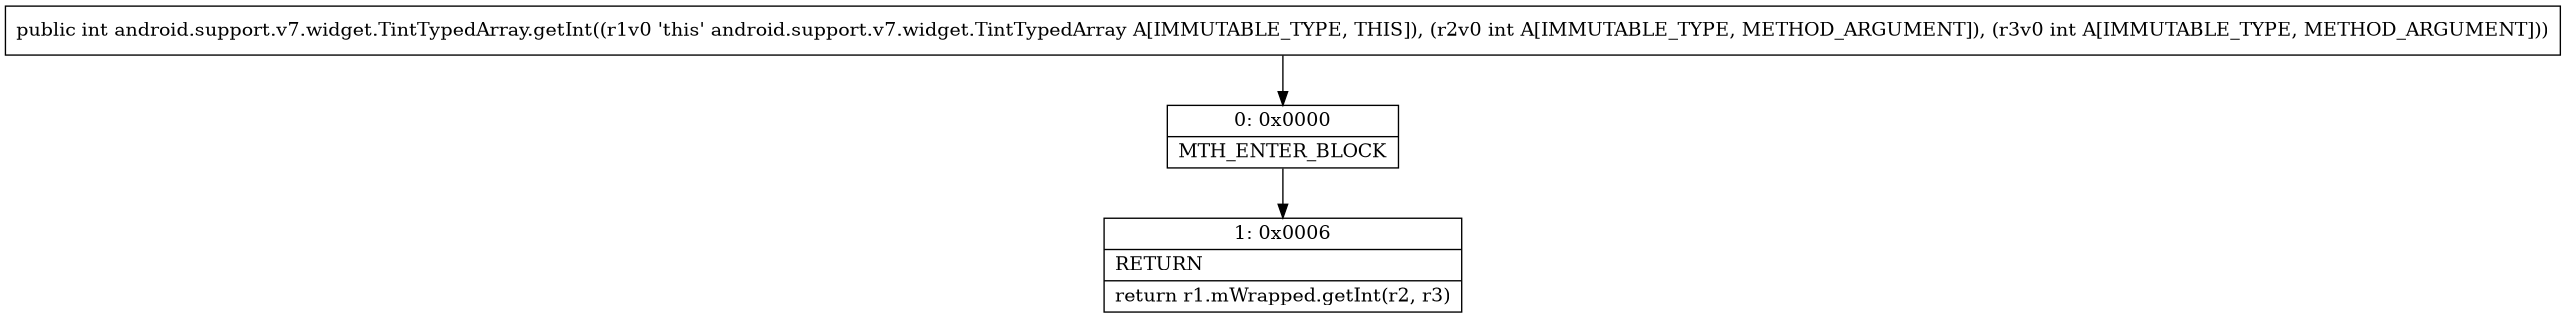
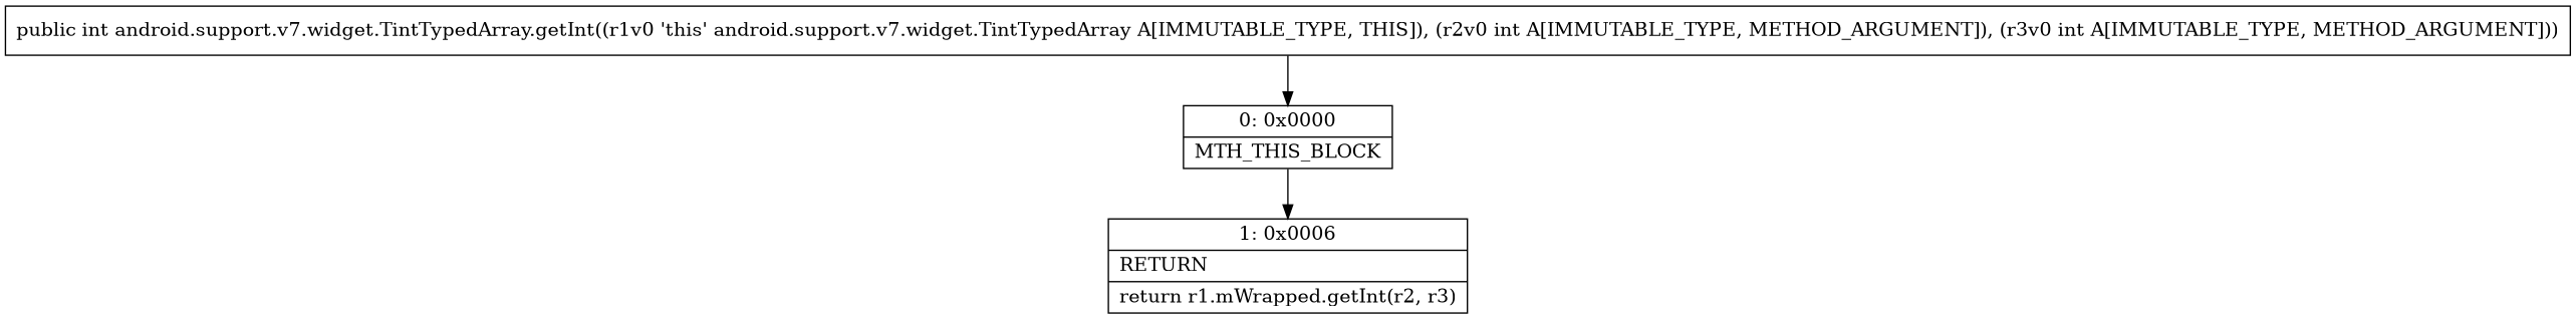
  digraph {
    node [shape=record]
-   n1 [label="{0\:\ 0x0000|MTH_ENTER_BLOCK\l}"]
+   n1 [label="{0\:\ 0x0000|MTH_THIS_BLOCK\l}"]
    n2 [label="{1\:\ 0x0006|RETURN\l|return r1.mWrapped.getInt(r2, r3)\l}"]
    n3 [label="{public int android.support.v7.widget.TintTypedArray.getInt((r1v0 'this' android.support.v7.widget.TintTypedArray A[IMMUTABLE_TYPE, THIS]), (r2v0 int A[IMMUTABLE_TYPE, METHOD_ARGUMENT]), (r3v0 int A[IMMUTABLE_TYPE, METHOD_ARGUMENT])) }"]
    n1 -> n2
    n3 -> n1
  }
